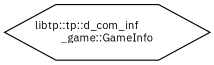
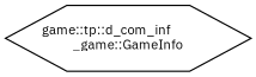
  digraph {
    rankdir=LR
    fontname="IBM Plex Sans"
-   n1 [color=black fillcolor=white fontname="IBM Plex Sans" fontsize=10 height=0.2 label="libtp::tp::d_com_inf\l_game::GameInfo" shape=hexagon style=filled width=0.4]
+   n1 [color=black fillcolor=white fontname="IBM Plex Sans" fontsize=10 height=0.2 label="game::tp::d_com_inf\l_game::GameInfo" shape=hexagon style=filled width=0.4]
  }
